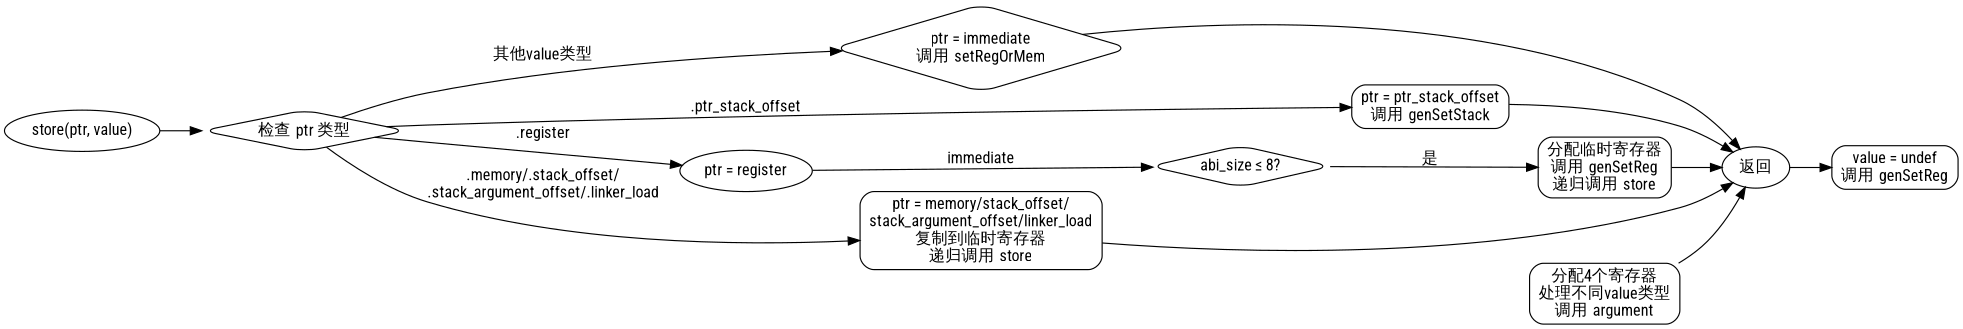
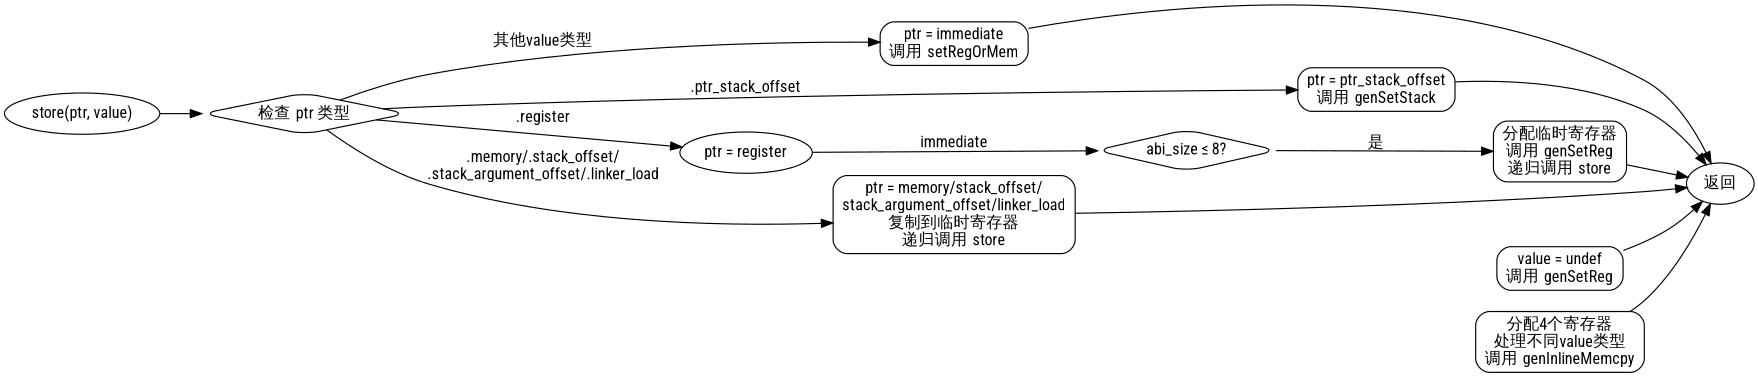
  digraph {
    fontname="Roboto Condensed"
    rankdir=LR
    node [fontname="Roboto Condensed" shape=box style=rounded]
    edge [fontname="Roboto Condensed"]
    n1 [label="store(ptr, value)" shape=ellipse]
    n2 [label="检查 ptr 类型" shape=diamond]
-   n3 [label="ptr = immediate\n调用 setRegOrMem" shape=diamond]
+   n3 [label="ptr = immediate\n调用 setRegOrMem"]
    n4 [label="ptr = ptr_stack_offset\n调用 genSetStack"]
    n5 [label="ptr = register" shape=ellipse]
    n6 [label="ptr = memory/stack_offset/\nstack_argument_offset/linker_load\n复制到临时寄存器\n递归调用 store"]
    n7 [label="返回" shape=ellipse]
    n8 [label="abi_size ≤ 8?" shape=diamond]
    n9 [label="value = undef\n调用 genSetReg"]
    n10 [label="分配临时寄存器\n调用 genSetReg\n递归调用 store"]
-   n11 [label="分配4个寄存器\n处理不同value类型\n调用 argument"]
+   n11 [label="分配4个寄存器\n处理不同value类型\n调用 genInlineMemcpy"]
    n1 -> n2
    n2 -> n3 [label="其他value类型"]
    n2 -> n4 [label=".ptr_stack_offset"]
    n2 -> n5 [label=".register"]
    n2 -> n6 [label=".memory/.stack_offset/\n.stack_argument_offset/.linker_load"]
    n3 -> n7
    n4 -> n7
    n5 -> n8 [label=immediate]
    n6 -> n7
    n8 -> n10 [label="是"]
-   n7 -> n9
+   n9 -> n7
    n10 -> n7
    n11 -> n7
  }
